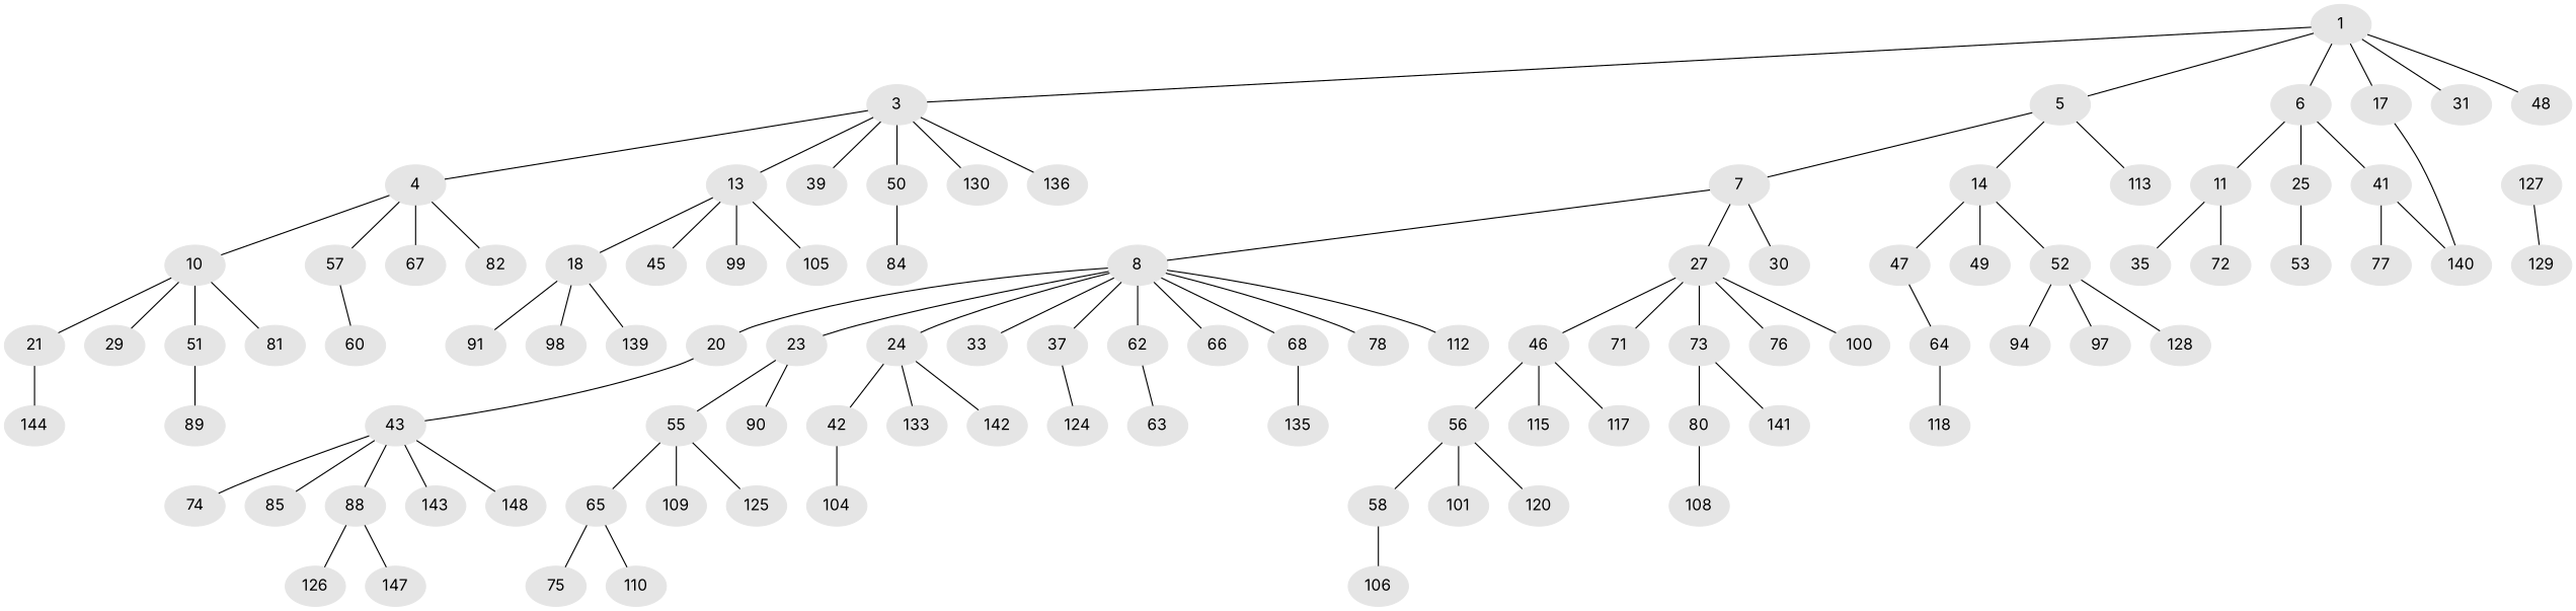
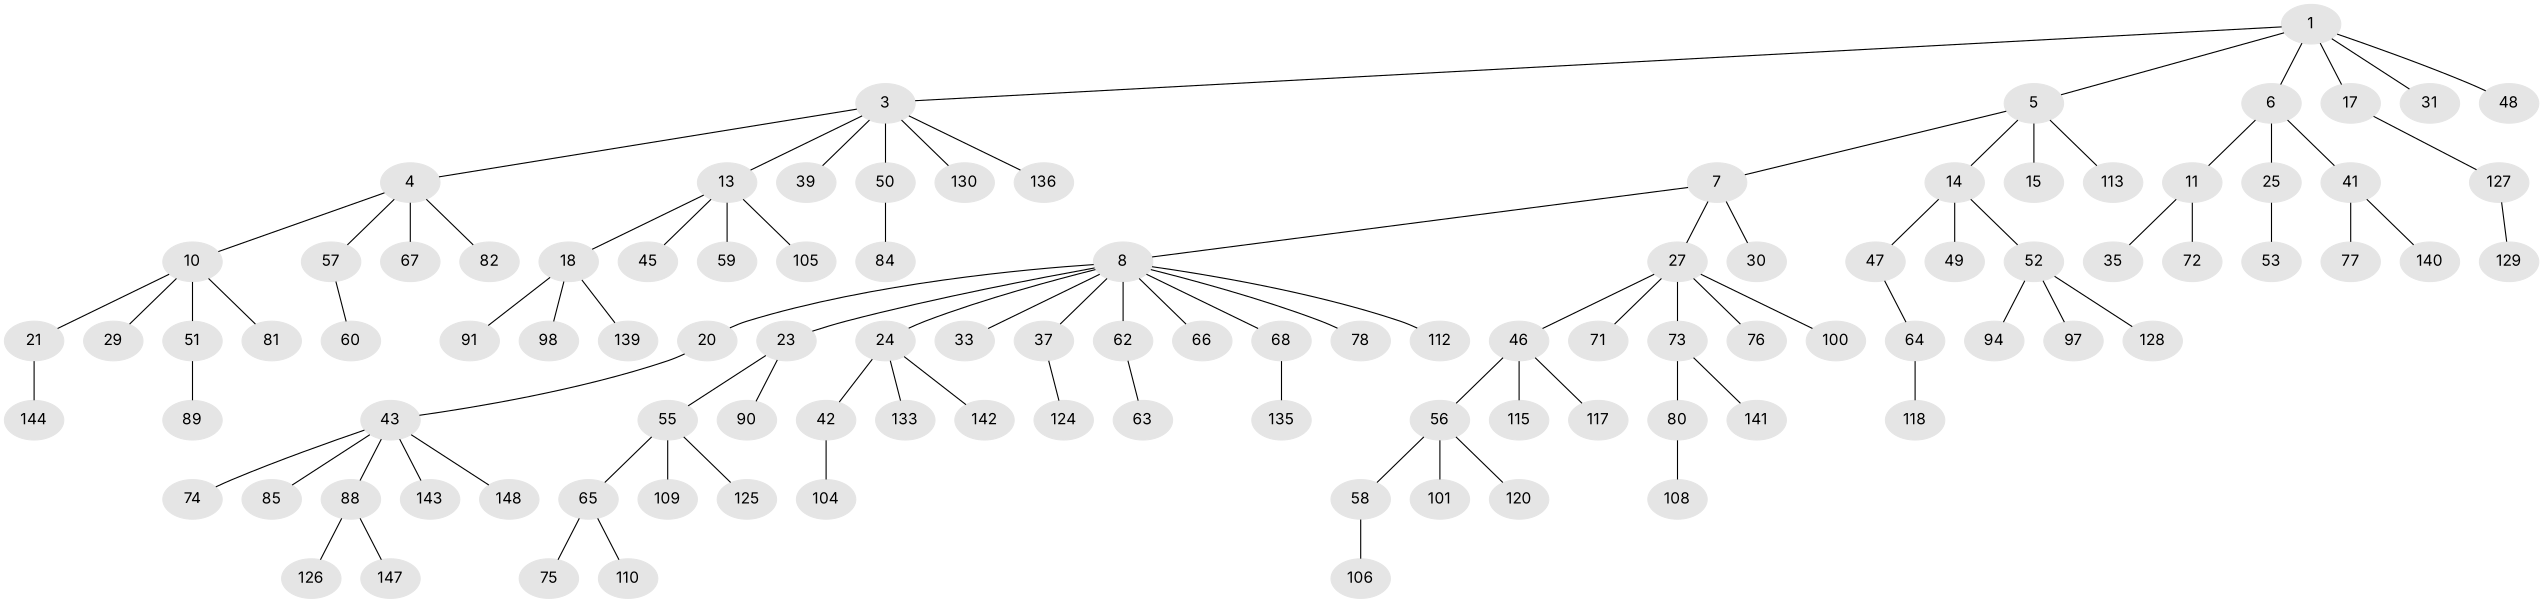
  graph {
    fontname=Inter
    node [color=gray90 fontname=Inter style=filled]
    edge [fontname=Inter]
    1 [super="+2"]
    3 [super="+34"]
    5 [super="+137"]
    6 [super="+12"]
    17 [super="+114"]
    31
    48
    4 [super="+19"]
    13 [super="+22"]
    39 [super="+40"]
    50 [super="+61"]
    130
    136
    7 [super="+26"]
    14 [super="+44"]
+   15 [super="+87"]
    113
    11 [super="+102"]
    25 [super="+70"]
    41 [super="+111"]
    127 [super="+131"]
    10 [super="+32"]
    57
    67
    82
    18 [super="+99"]
    45
-   59 [super="+145" label=99]
+   59 [super="+145"]
    105
    84
    21 [super="+95"]
    29 [super="+134"]
    51
    81
    60
    8 [super="+16"]
    27 [super="+38"]
    30
    47
    49
    52 [super="+86"]
    35
    72
    53
    77 [super="+92"]
    140
    20 [super="+132"]
    23 [super="+83"]
    24 [super="+36"]
    33 [super="+54"]
    37 [super="+107"]
    62 [super="+96"]
    66
    68
    78
    112
    46
    71
    73 [super="+79"]
    76
    100
    43 [super="+69"]
    55 [super="+103"]
    90
    42 [super="+122"]
    133
    142
    124
    63 [super="+119"]
    135
    144
    89
    91
    98
    139
    64
    94
    97
    128
    129
    74
    85
    88 [super="+123"]
    143
    148
    65 [super="+121"]
    109
    125
    104
    56 [super="+146"]
    115
    117
    80
    141
    126 [super="+138"]
    147
    58 [super="+93"]
    101
    120
    118
    75
    110 [super="+116"]
    106
    108
    1 -- 3
    1 -- 5
    1 -- 6
    1 -- 17
    1 -- 31
    1 -- 48
    3 -- 4
    3 -- 13
    3 -- 39
    3 -- 50
    3 -- 130
    3 -- 136
    5 -- 7
    5 -- 14
+   5 -- 15
    5 -- 113
    6 -- 11
    6 -- 25
    6 -- 41
-   17 -- 140
+   17 -- 127
    4 -- 10
    4 -- 57
    4 -- 67
    4 -- 82
    13 -- 18
    13 -- 45
    13 -- 59
    13 -- 105
    50 -- 84
    7 -- 8
    7 -- 27
    7 -- 30
    14 -- 47
    14 -- 49
    14 -- 52
    11 -- 35
    11 -- 72
    25 -- 53
    41 -- 77
    41 -- 140
    127 -- 129
    10 -- 21
    10 -- 29
    10 -- 51
    10 -- 81
    57 -- 60
    18 -- 91
    18 -- 98
    18 -- 139
    21 -- 144
    51 -- 89
    8 -- 20
    8 -- 23
    8 -- 24
    8 -- 33
    8 -- 37
    8 -- 62
    8 -- 66
    8 -- 68
    8 -- 78
    8 -- 112
    27 -- 46
    27 -- 71
    27 -- 73
    27 -- 76
    27 -- 100
    47 -- 64
    52 -- 94
    52 -- 97
    52 -- 128
    20 -- 43
    23 -- 55
    23 -- 90
    24 -- 42
    24 -- 133
    24 -- 142
    37 -- 124
    62 -- 63
    68 -- 135
    46 -- 56
    46 -- 115
    46 -- 117
    73 -- 80
    73 -- 141
    43 -- 74
    43 -- 85
    43 -- 88
    43 -- 143
    43 -- 148
    55 -- 65
    55 -- 109
    55 -- 125
    42 -- 104
    64 -- 118
    88 -- 126
    88 -- 147
    65 -- 75
    65 -- 110
    56 -- 58
    56 -- 101
    56 -- 120
    80 -- 108
    58 -- 106
  }
